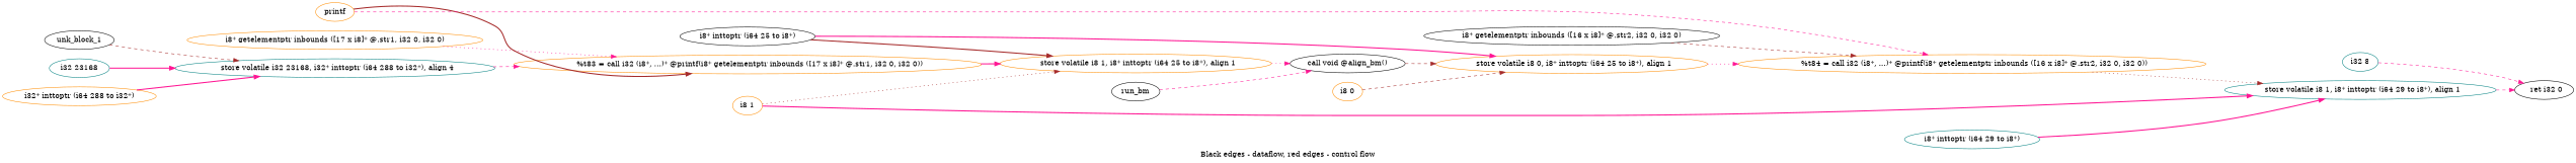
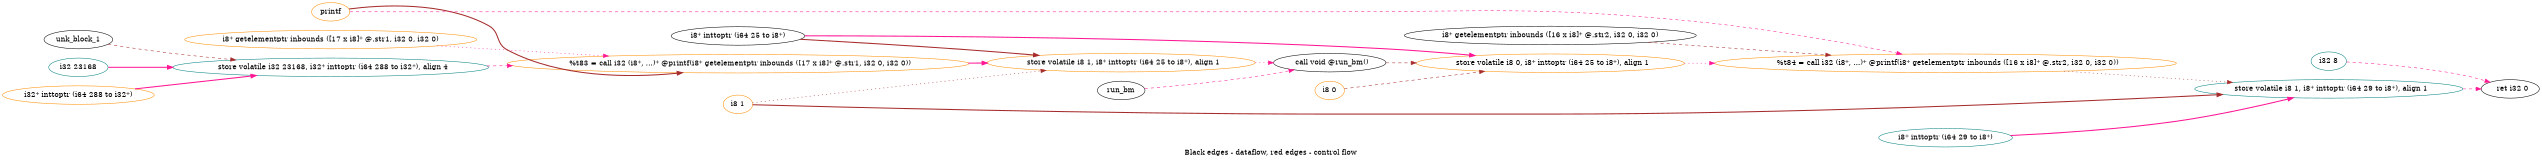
  digraph {
    compound=true
    label="Black edges - dataflow, red edges - control flow"
    rankdir=LR
    node [color=darkorange]
    edge [color=deeppink style=dashed]
    n1 [color=teal label="  store volatile i32 23168, i32* inttoptr (i64 288 to i32*), align 4"]
    n2 [label="  %t83 = call i32 (i8*, ...)* @printf(i8* getelementptr inbounds ([17 x i8]* @.str1, i32 0, i32 0))"]
    n3 [label="  store volatile i8 1, i8* inttoptr (i64 25 to i8*), align 1"]
-   n4 [color=black label="call void @align_bm()"]
+   n4 [color=black label="  call void @run_bm()"]
    n5 [label="  store volatile i8 0, i8* inttoptr (i64 25 to i8*), align 1"]
    n6 [label="  %t84 = call i32 (i8*, ...)* @printf(i8* getelementptr inbounds ([16 x i8]* @.str2, i32 0, i32 0))"]
    n7 [color=teal label="  store volatile i8 1, i8* inttoptr (i64 29 to i8*), align 1"]
    n8 [color=black label="  ret i32 0"]
    unk_block_1 [color=black]
    "i32 23168" [color=teal]
    "i32* inttoptr (i64 288 to i32*)"
    "i8* getelementptr inbounds ([17 x i8]* @.str1, i32 0, i32 0)"
    printf
    "i8 1"
    "i8* inttoptr (i64 25 to i8*)" [color=black]
    run_bm [color=black]
    "i8 0"
    "i8* getelementptr inbounds ([16 x i8]* @.str2, i32 0, i32 0)" [color=black]
    "i8* inttoptr (i64 29 to i8*)" [color=teal]
    n20 [color=teal label="i32 8"]
    n1 -> n2 [weight=2]
    n2 -> n3 [style=bold weight=2]
    n3 -> n4 [style=dotted weight=2]
    n4 -> n5 [color=brown weight=2]
    n5 -> n6 [style=dotted weight=2]
    n6 -> n7 [color=brown style=dotted weight=2]
    n7 -> n8 [weight=2]
    unk_block_1 -> n1 [color=brown]
    "i32 23168" -> n1 [style=bold]
    "i32* inttoptr (i64 288 to i32*)" -> n1 [style=bold]
    "i8* getelementptr inbounds ([17 x i8]* @.str1, i32 0, i32 0)" -> n2 [style=dotted]
    printf -> n2 [color=brown style=bold]
    printf -> n6
    "i8 1" -> n3 [color=brown style=dotted]
-   "i8 1" -> n7 [style=bold]
+   "i8 1" -> n7 [color=brown style=bold]
    "i8* inttoptr (i64 25 to i8*)" -> n3 [color=brown style=bold]
    "i8* inttoptr (i64 25 to i8*)" -> n5 [style=bold]
    run_bm -> n4
    "i8 0" -> n5 [color=brown]
    "i8* getelementptr inbounds ([16 x i8]* @.str2, i32 0, i32 0)" -> n6 [color=brown]
    "i8* inttoptr (i64 29 to i8*)" -> n7 [style=bold]
    n20 -> n8
  }
